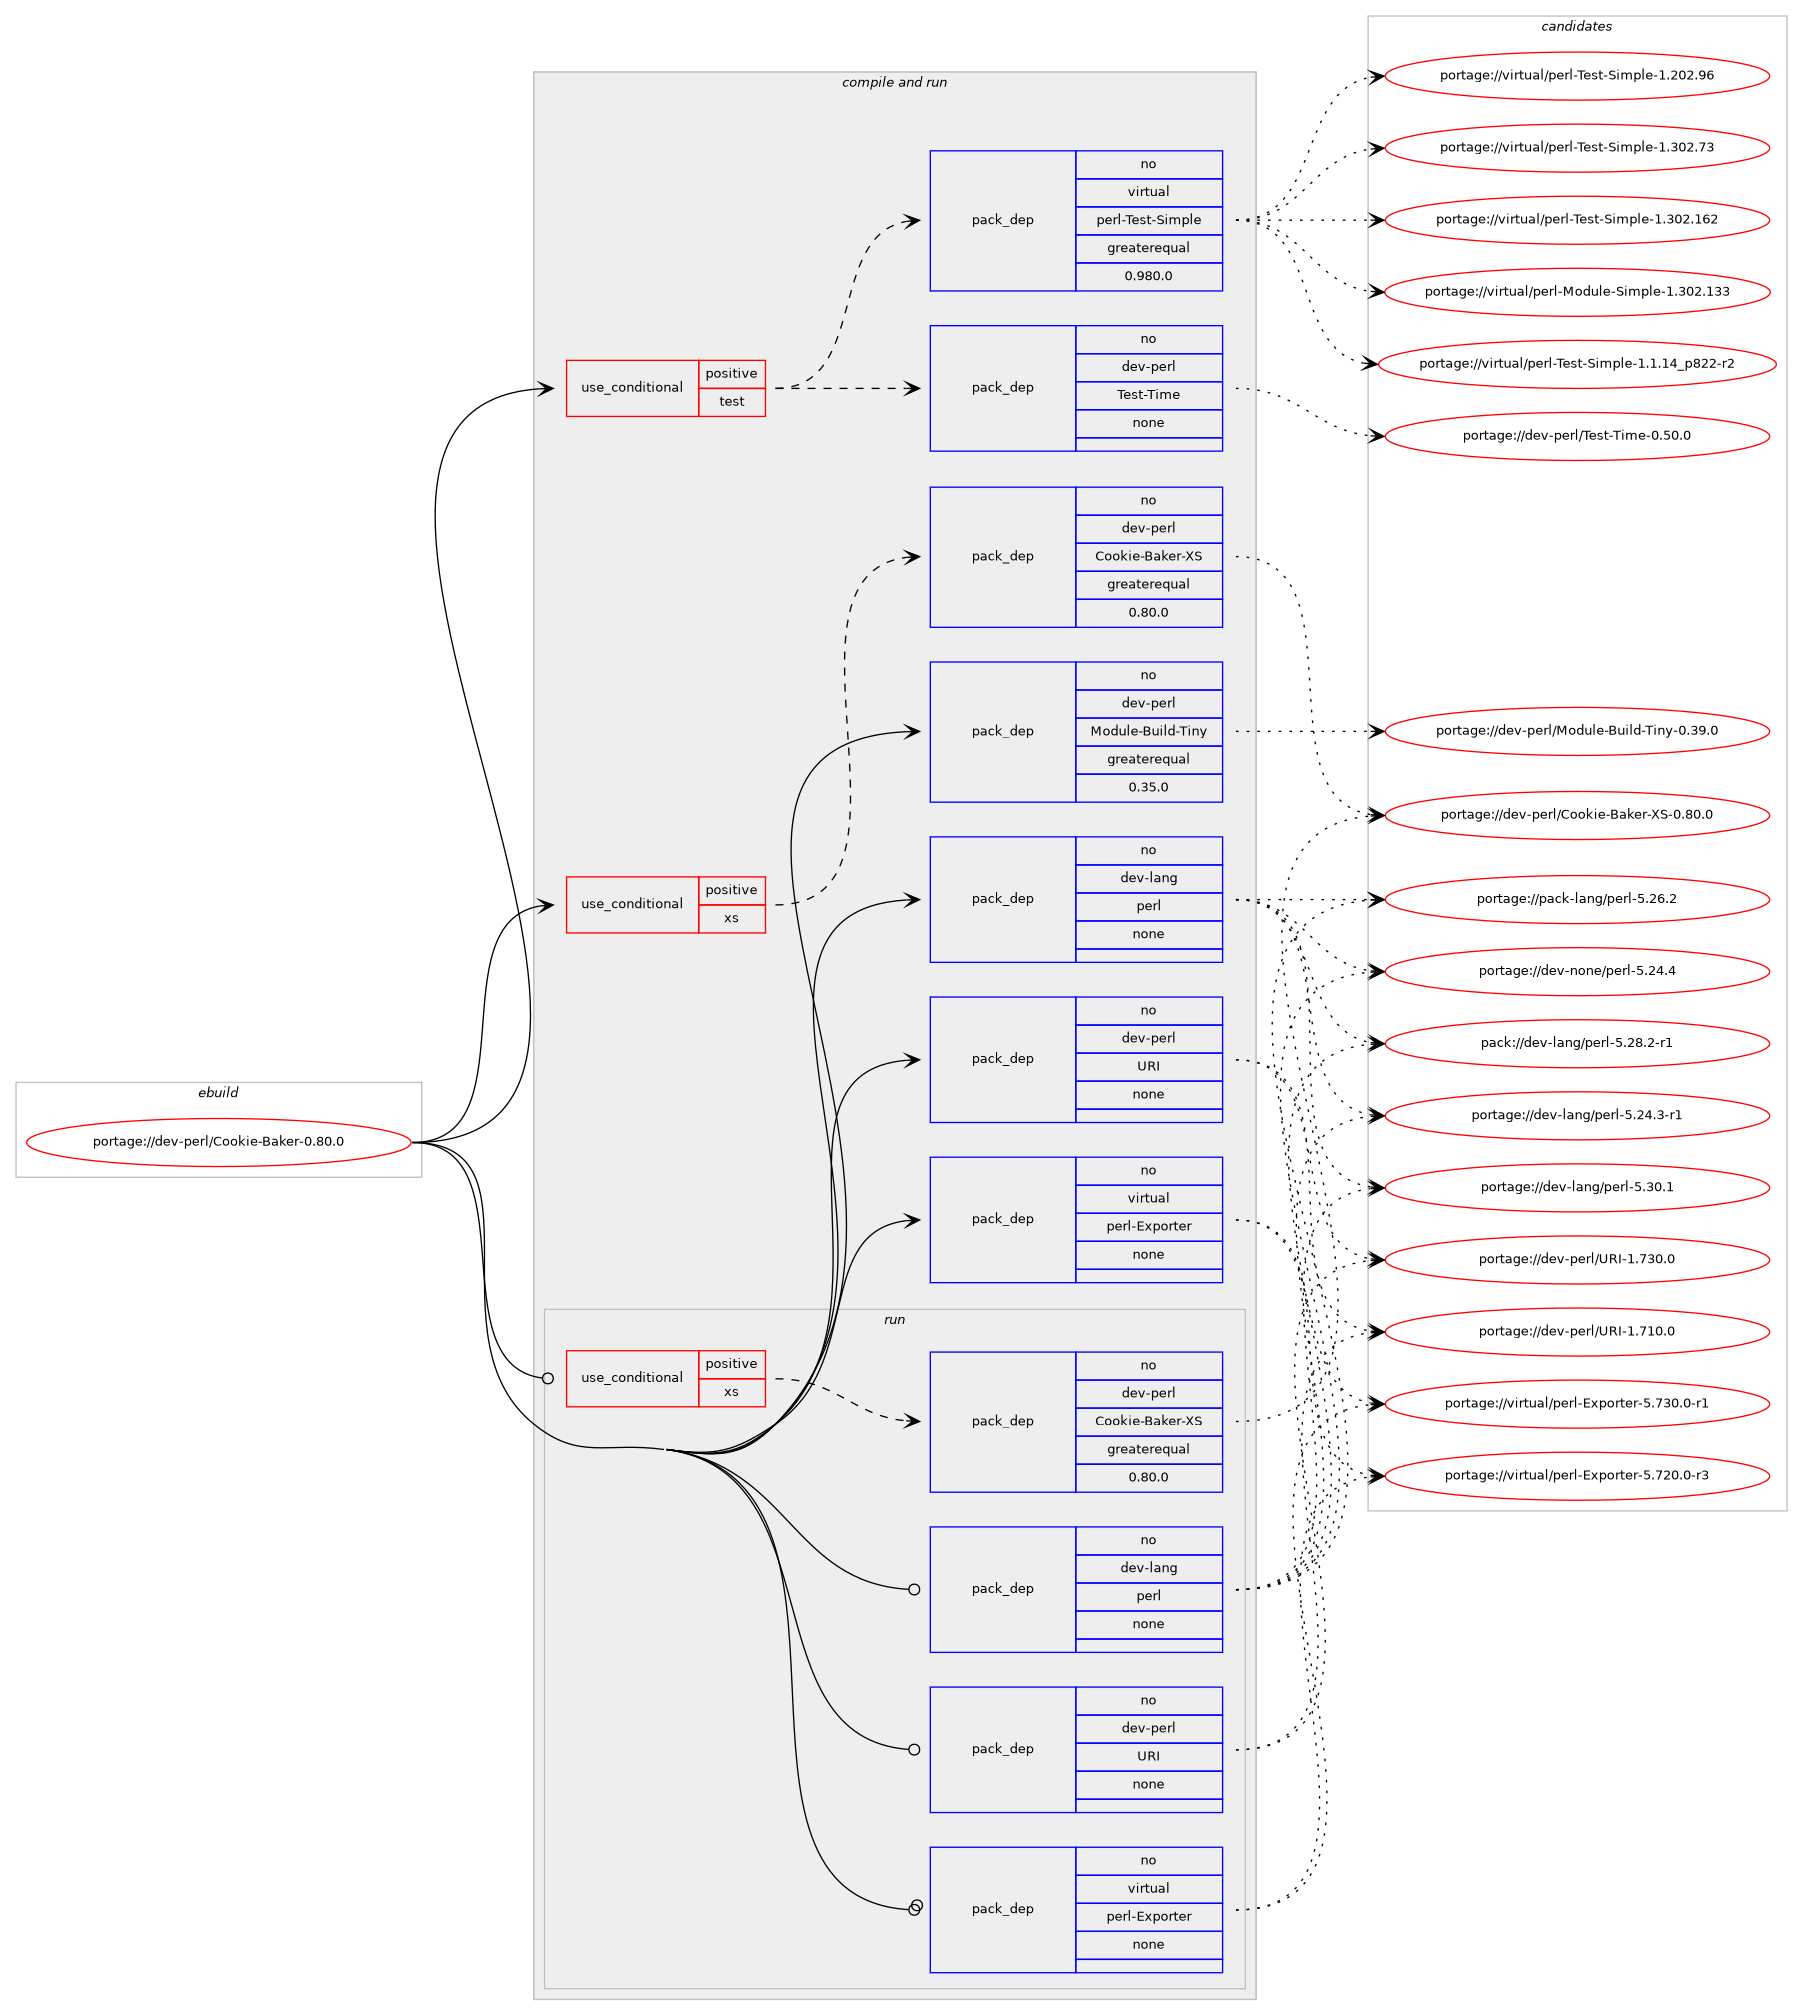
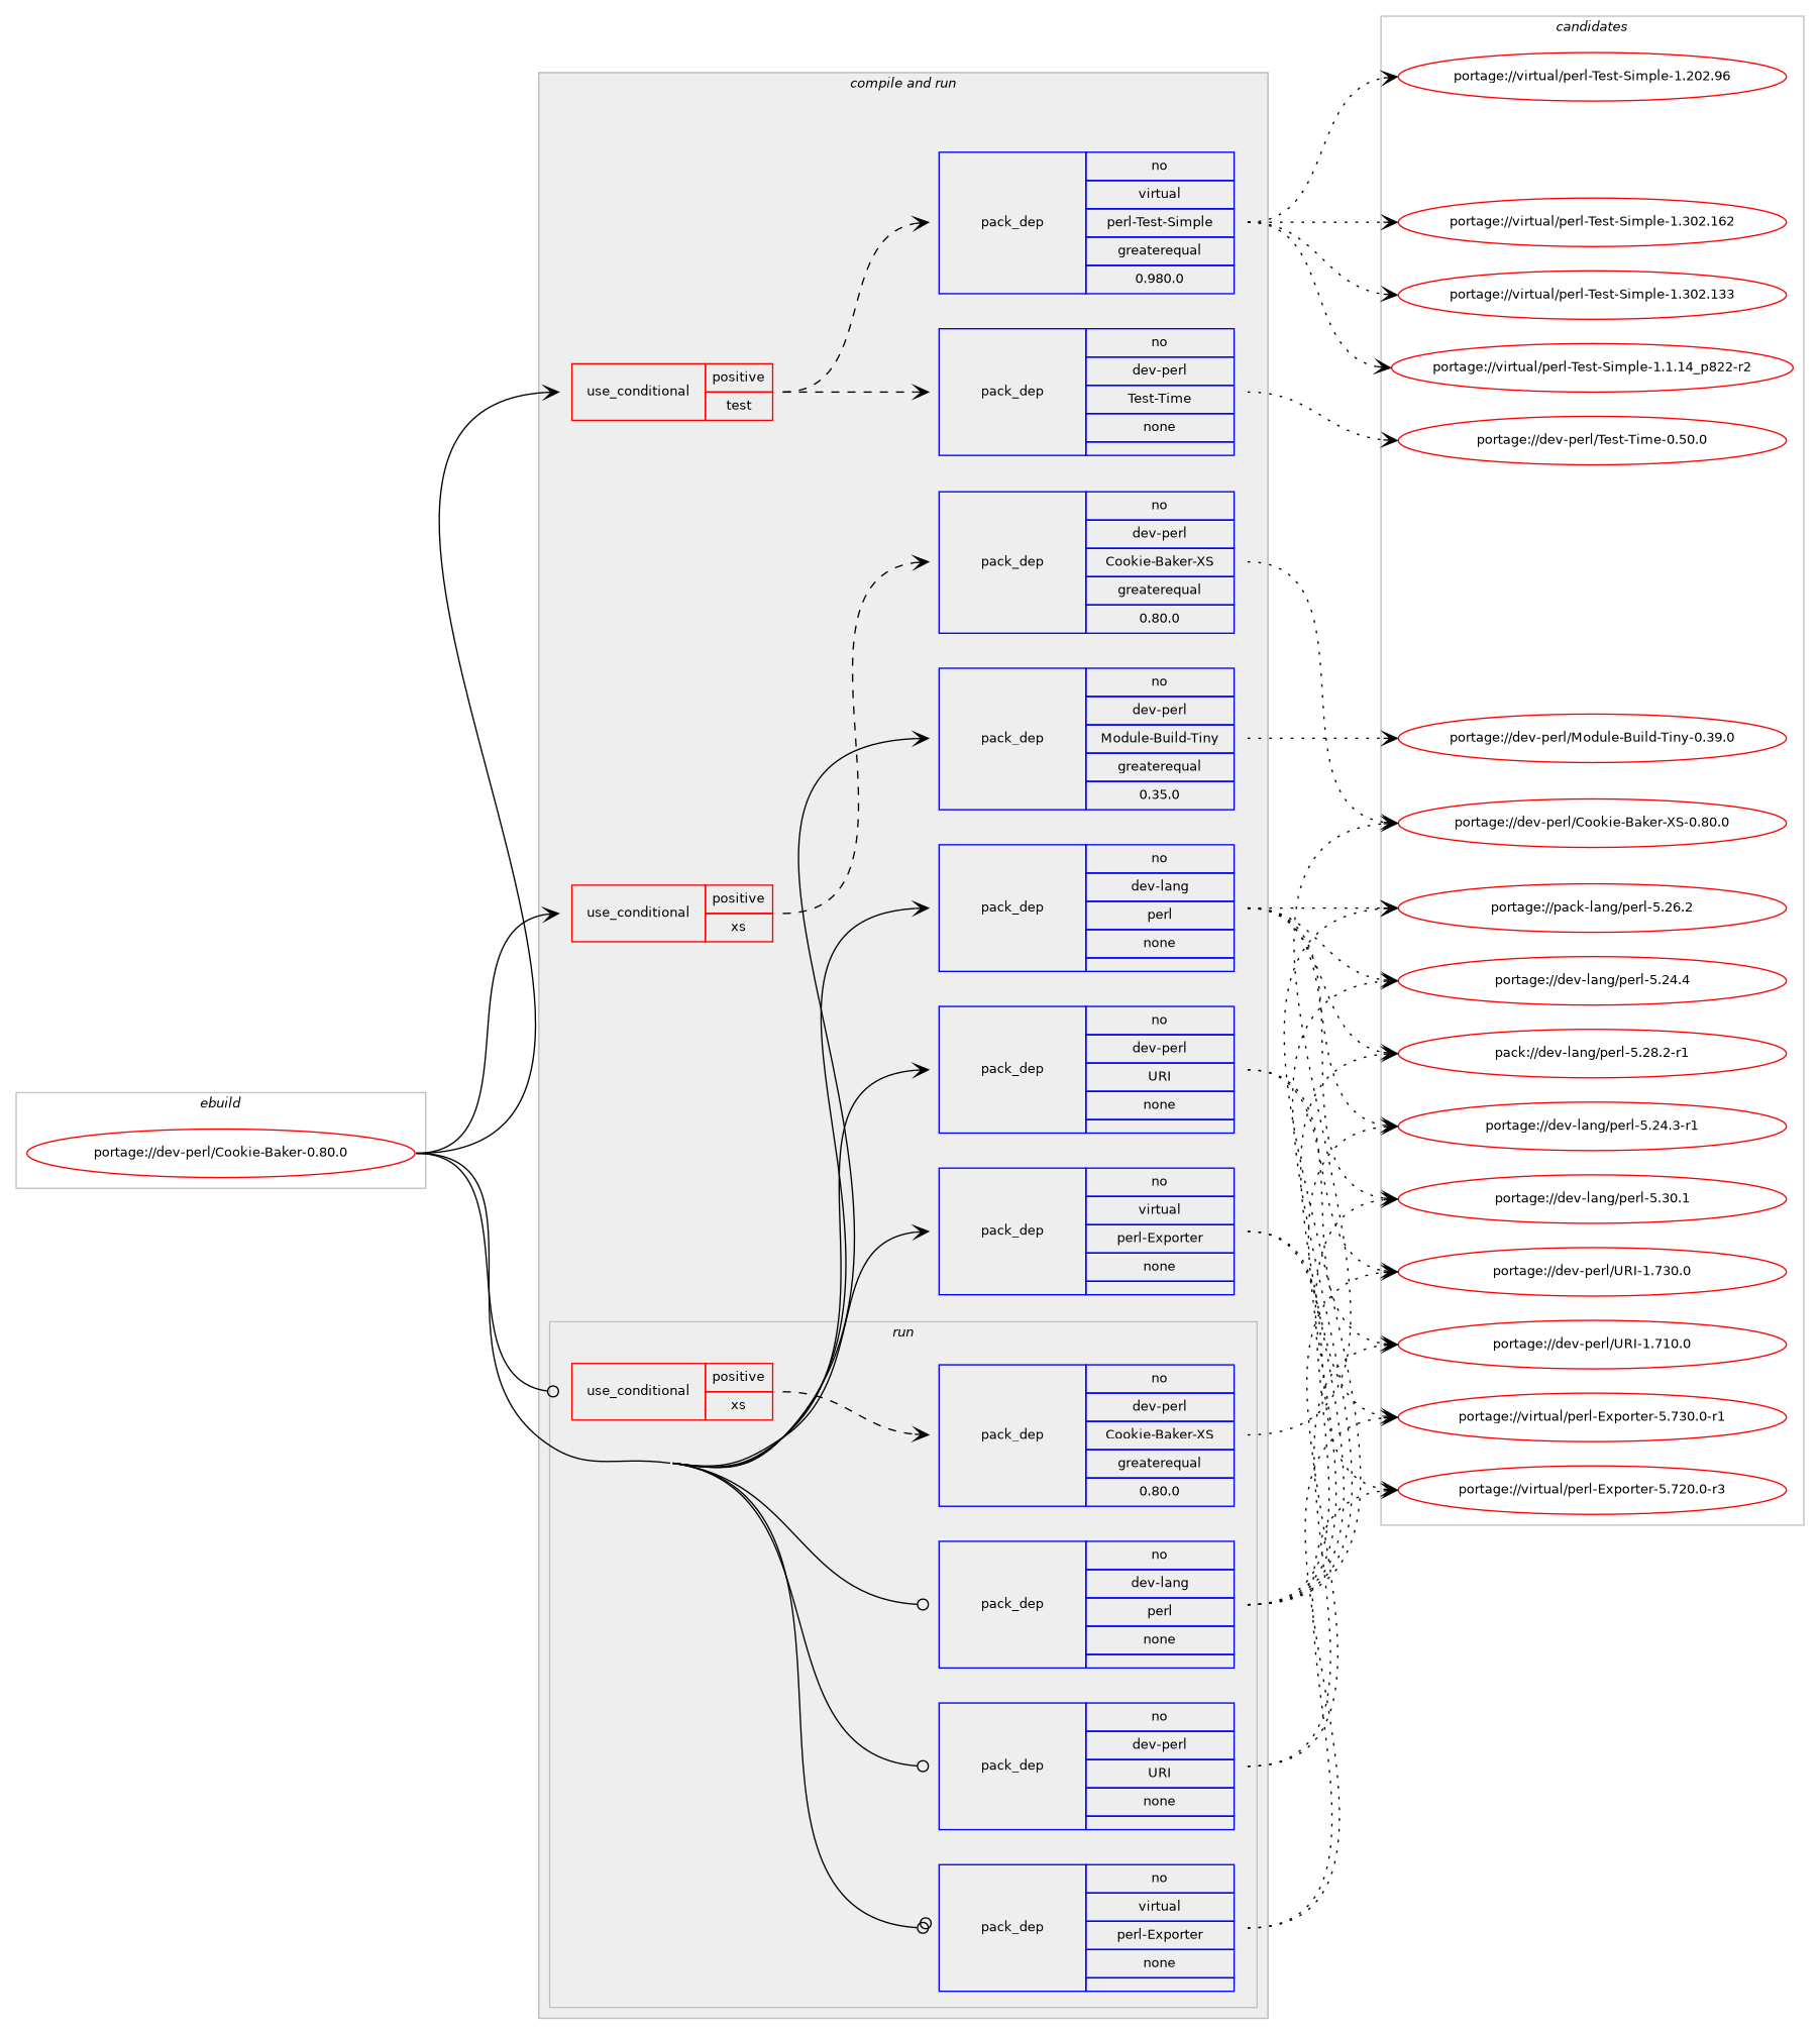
  digraph {
    compound=true
    concentrate=true
    fontname=Helvetica
    fontsize=10
    newrank=true
    rankdir=LR
    ranksep=1.5
    node [color=red fontname=Helvetica fontsize=10]
    edge [arrowhead=vee headport=w style=dotted tailport=e weight=100]
    n1 [label="portage://dev-perl/Cookie-Baker-0.80.0" width=4]
    n2 [color=blue label=<<TABLE BORDER="0" CELLBORDER="1" CELLSPACING="0" CELLPADDING="4" WIDTH="220"><TR><TD ROWSPAN="6" CELLPADDING="30">pack_dep</TD></TR><TR><TD WIDTH="110">no</TD></TR><TR><TD>virtual</TD></TR><TR><TD>perl-Test-Simple</TD></TR><TR><TD>greaterequal</TD></TR><TR><TD>0.980.0</TD></TR></TABLE>> shape=none]
    n3 [color=blue label=<<TABLE BORDER="0" CELLBORDER="1" CELLSPACING="0" CELLPADDING="4" WIDTH="220"><TR><TD ROWSPAN="6" CELLPADDING="30">pack_dep</TD></TR><TR><TD WIDTH="110">no</TD></TR><TR><TD>dev-perl</TD></TR><TR><TD>Test-Time</TD></TR><TR><TD>none</TD></TR><TR><TD></TD></TR></TABLE>> shape=none]
    n4 [label=<<TABLE BORDER="0" CELLBORDER="1" CELLSPACING="0" CELLPADDING="4"><TR><TD ROWSPAN="3" CELLPADDING="10">use_conditional</TD></TR><TR><TD>positive</TD></TR><TR><TD>test</TD></TR></TABLE>> shape=none]
    n5 [color=blue label=<<TABLE BORDER="0" CELLBORDER="1" CELLSPACING="0" CELLPADDING="4" WIDTH="220"><TR><TD ROWSPAN="6" CELLPADDING="30">pack_dep</TD></TR><TR><TD WIDTH="110">no</TD></TR><TR><TD>dev-perl</TD></TR><TR><TD>Cookie-Baker-XS</TD></TR><TR><TD>greaterequal</TD></TR><TR><TD>0.80.0</TD></TR></TABLE>> shape=none]
    n6 [label=<<TABLE BORDER="0" CELLBORDER="1" CELLSPACING="0" CELLPADDING="4"><TR><TD ROWSPAN="3" CELLPADDING="10">use_conditional</TD></TR><TR><TD>positive</TD></TR><TR><TD>xs</TD></TR></TABLE>> shape=none]
    n7 [color=blue label=<<TABLE BORDER="0" CELLBORDER="1" CELLSPACING="0" CELLPADDING="4" WIDTH="220"><TR><TD ROWSPAN="6" CELLPADDING="30">pack_dep</TD></TR><TR><TD WIDTH="110">no</TD></TR><TR><TD>dev-lang</TD></TR><TR><TD>perl</TD></TR><TR><TD>none</TD></TR><TR><TD></TD></TR></TABLE>> shape=none]
    n8 [color=blue label=<<TABLE BORDER="0" CELLBORDER="1" CELLSPACING="0" CELLPADDING="4" WIDTH="220"><TR><TD ROWSPAN="6" CELLPADDING="30">pack_dep</TD></TR><TR><TD WIDTH="110">no</TD></TR><TR><TD>dev-perl</TD></TR><TR><TD>Module-Build-Tiny</TD></TR><TR><TD>greaterequal</TD></TR><TR><TD>0.35.0</TD></TR></TABLE>> shape=none]
    n9 [color=blue label=<<TABLE BORDER="0" CELLBORDER="1" CELLSPACING="0" CELLPADDING="4" WIDTH="220"><TR><TD ROWSPAN="6" CELLPADDING="30">pack_dep</TD></TR><TR><TD WIDTH="110">no</TD></TR><TR><TD>dev-perl</TD></TR><TR><TD>URI</TD></TR><TR><TD>none</TD></TR><TR><TD></TD></TR></TABLE>> shape=none]
    n10 [color=blue label=<<TABLE BORDER="0" CELLBORDER="1" CELLSPACING="0" CELLPADDING="4" WIDTH="220"><TR><TD ROWSPAN="6" CELLPADDING="30">pack_dep</TD></TR><TR><TD WIDTH="110">no</TD></TR><TR><TD>virtual</TD></TR><TR><TD>perl-Exporter</TD></TR><TR><TD>none</TD></TR><TR><TD></TD></TR></TABLE>> shape=none]
    n11 [color=blue label=<<TABLE BORDER="0" CELLBORDER="1" CELLSPACING="0" CELLPADDING="4" WIDTH="220"><TR><TD ROWSPAN="6" CELLPADDING="30">pack_dep</TD></TR><TR><TD WIDTH="110">no</TD></TR><TR><TD>dev-perl</TD></TR><TR><TD>Cookie-Baker-XS</TD></TR><TR><TD>greaterequal</TD></TR><TR><TD>0.80.0</TD></TR></TABLE>> shape=none]
    n12 [label=<<TABLE BORDER="0" CELLBORDER="1" CELLSPACING="0" CELLPADDING="4"><TR><TD ROWSPAN="3" CELLPADDING="10">use_conditional</TD></TR><TR><TD>positive</TD></TR><TR><TD>xs</TD></TR></TABLE>> shape=none]
    n13 [color=blue label=<<TABLE BORDER="0" CELLBORDER="1" CELLSPACING="0" CELLPADDING="4" WIDTH="220"><TR><TD ROWSPAN="6" CELLPADDING="30">pack_dep</TD></TR><TR><TD WIDTH="110">no</TD></TR><TR><TD>dev-lang</TD></TR><TR><TD>perl</TD></TR><TR><TD>none</TD></TR><TR><TD></TD></TR></TABLE>> shape=none]
    n14 [color=blue label=<<TABLE BORDER="0" CELLBORDER="1" CELLSPACING="0" CELLPADDING="4" WIDTH="220"><TR><TD ROWSPAN="6" CELLPADDING="30">pack_dep</TD></TR><TR><TD WIDTH="110">no</TD></TR><TR><TD>dev-perl</TD></TR><TR><TD>URI</TD></TR><TR><TD>none</TD></TR><TR><TD></TD></TR></TABLE>> shape=none]
    n15 [color=blue label=<<TABLE BORDER="0" CELLBORDER="1" CELLSPACING="0" CELLPADDING="4" WIDTH="220"><TR><TD ROWSPAN="6" CELLPADDING="30">pack_dep</TD></TR><TR><TD WIDTH="110">no</TD></TR><TR><TD>virtual</TD></TR><TR><TD>perl-Exporter</TD></TR><TR><TD>none</TD></TR><TR><TD></TD></TR></TABLE>> shape=none]
    n16 [label="portage://virtual/perl-Test-Simple-1.202.96" width=4]
-   n17 [label="portage://virtual/perl-Test-Simple-1.302.73" width=4]
    n18 [label="portage://virtual/perl-Test-Simple-1.302.162" width=4]
-   n19 [label="portage://virtual/perl-Module-Simple-1.302.133" width=4]
+   n19 [label="portage://virtual/perl-Test-Simple-1.302.133" width=4]
    n20 [label="portage://virtual/perl-Test-Simple-1.1.14_p822-r2" width=4]
    n21 [label="portage://dev-perl/Test-Time-0.50.0" width=4]
    n22 [label="portage://dev-perl/Cookie-Baker-XS-0.80.0" width=4]
    n23 [label="portage://dev-lang/perl-5.30.1" width=4]
    n24 [label="pack://dev-lang/perl-5.28.2-r1" width=4]
    n25 [label="portage://pack-lang/perl-5.26.2" width=4]
-   n26 [label="portage://dev-none/perl-5.24.4" width=4]
+   n26 [label="portage://dev-lang/perl-5.24.4" width=4]
    n27 [label="portage://dev-lang/perl-5.24.3-r1" width=4]
    n28 [label="portage://dev-perl/Module-Build-Tiny-0.39.0" width=4]
    n29 [label="portage://dev-perl/URI-1.730.0" width=4]
    n30 [label="portage://dev-perl/URI-1.710.0" width=4]
    n31 [label="portage://virtual/perl-Exporter-5.730.0-r1" width=4]
    n32 [label="portage://virtual/perl-Exporter-5.720.0-r3" width=4]
    subgraph cluster_1 {
      color=gray
      label=<<i>ebuild</i>>
      n1
    }
    subgraph cluster_2 {
      color=gray
      label=<<i>dependencies</i>>
      subgraph cluster_3 {
        color=gray
        fillcolor="#eeeeee"
        label=<<i>compile</i>>
        style=filled
        subgraph sub_4 {
          color=gray
          fillcolor="#eeeeee"
          label=<<i>compile</i>>
          style=filled
          n4
          subgraph sub_5 {
            color=gray
            fillcolor="#eeeeee"
            label=<<i>compile</i>>
            style=filled
            n2
          }
          subgraph sub_6 {
            color=gray
            fillcolor="#eeeeee"
            label=<<i>compile</i>>
            style=filled
            n3
          }
        }
        subgraph sub_7 {
          color=gray
          fillcolor="#eeeeee"
          label=<<i>compile</i>>
          style=filled
          n6
          subgraph sub_8 {
            color=gray
            fillcolor="#eeeeee"
            label=<<i>compile</i>>
            style=filled
            n5
          }
        }
        subgraph sub_9 {
          color=gray
          fillcolor="#eeeeee"
          label=<<i>compile</i>>
          style=filled
          n7
        }
        subgraph sub_10 {
          color=gray
          fillcolor="#eeeeee"
          label=<<i>compile</i>>
          style=filled
          n8
        }
        subgraph sub_11 {
          color=gray
          fillcolor="#eeeeee"
          label=<<i>compile</i>>
          style=filled
          n9
        }
        subgraph sub_12 {
          color=gray
          fillcolor="#eeeeee"
          label=<<i>compile</i>>
          style=filled
          n10
        }
      }
      subgraph cluster_13 {
        color=gray
        fillcolor="#eeeeee"
        label=<<i>compile and run</i>>
        style=filled
      }
      subgraph cluster_14 {
        color=gray
        fillcolor="#eeeeee"
        label=<<i>run</i>>
        style=filled
        subgraph sub_15 {
          color=gray
          fillcolor="#eeeeee"
          label=<<i>run</i>>
          style=filled
          n12
          subgraph sub_16 {
            color=gray
            fillcolor="#eeeeee"
            label=<<i>run</i>>
            style=filled
            n11
          }
        }
        subgraph sub_17 {
          color=gray
          fillcolor="#eeeeee"
          label=<<i>run</i>>
          style=filled
          n13
        }
        subgraph sub_18 {
          color=gray
          fillcolor="#eeeeee"
          label=<<i>run</i>>
          style=filled
          n14
        }
        subgraph sub_19 {
          color=gray
          fillcolor="#eeeeee"
          label=<<i>run</i>>
          style=filled
          n15
        }
      }
    }
    subgraph cluster_20 {
      color=gray
      label=<<i>candidates</i>>
      rank=same
      subgraph sub_21 {
        color=black
        label=<<i>candidates</i>>
        nodesep=1
        rank=same
        n16
-       n17
        n18
        n19
        n20
      }
      subgraph sub_22 {
        color=black
        label=<<i>candidates</i>>
        nodesep=1
        rank=same
        n21
      }
      subgraph sub_23 {
        color=black
        label=<<i>candidates</i>>
        nodesep=1
        rank=same
        n22
      }
      subgraph sub_24 {
        color=black
        label=<<i>candidates</i>>
        nodesep=1
        rank=same
        n23
        n24
        n25
        n26
        n27
      }
      subgraph sub_25 {
        color=black
        label=<<i>candidates</i>>
        nodesep=1
        rank=same
        n28
      }
      subgraph sub_26 {
        color=black
        label=<<i>candidates</i>>
        nodesep=1
        rank=same
        n29
        n30
      }
      subgraph sub_27 {
        color=black
        label=<<i>candidates</i>>
        nodesep=1
        rank=same
        n31
        n32
      }
      subgraph sub_28 {
        color=black
        label=<<i>candidates</i>>
        nodesep=1
        rank=same
        n22
      }
      subgraph sub_29 {
        color=black
        label=<<i>candidates</i>>
        nodesep=1
        rank=same
        n23
        n24
        n25
        n26
        n27
      }
      subgraph sub_30 {
        color=black
        label=<<i>candidates</i>>
        nodesep=1
        rank=same
        n29
        n30
      }
      subgraph sub_31 {
        color=black
        label=<<i>candidates</i>>
        nodesep=1
        rank=same
        n31
        n32
      }
    }
    n1 -> n4 [style=solid weight=20]
    n1 -> n6 [style=solid weight=20]
    n1 -> n7 [style=solid weight=20]
    n1 -> n8 [style=solid weight=20]
    n1 -> n9 [style=solid weight=20]
    n1 -> n10 [style=solid weight=20]
    n1 -> n12 [arrowhead=odot style=solid weight=20]
    n1 -> n13 [arrowhead=odot style=solid weight=20]
    n1 -> n14 [arrowhead=odot style=solid weight=20]
    n1 -> n15 [arrowhead=odot style=solid weight=20]
    n2 -> n16
-   n2 -> n17
    n2 -> n18
    n2 -> n19
    n2 -> n20
    n3 -> n21
    n4 -> n2 [style=dashed weight=20]
    n4 -> n3 [style=dashed weight=20]
    n5 -> n22
    n6 -> n5 [style=dashed weight=20]
    n7 -> n23
    n7 -> n24
    n7 -> n25
    n7 -> n26
    n7 -> n27
    n8 -> n28
    n9 -> n29
    n9 -> n30
    n10 -> n31
    n10 -> n32
    n11 -> n22
    n12 -> n11 [style=dashed weight=20]
    n13 -> n23
    n13 -> n24
    n13 -> n25
    n13 -> n26
    n13 -> n27
    n14 -> n29
    n14 -> n30
    n15 -> n31
    n15 -> n32
  }
